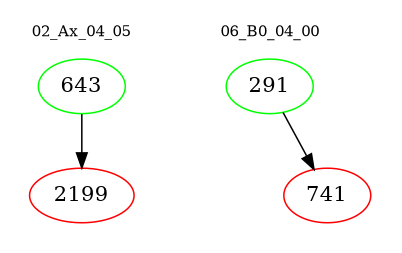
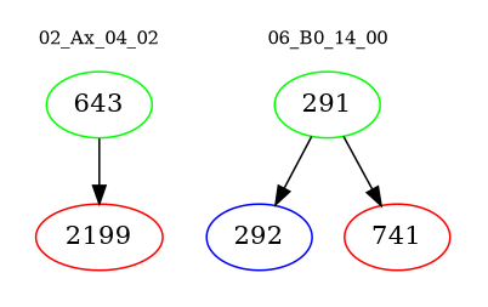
  digraph {
    node [color=green]
    edge [color=black]
    n1 [label=643]
    n2 [color=red label=2199]
    n3 [label=291]
+   n4 [color=blue label=292]
    n5 [color=red label=741]
    subgraph cluster_1 {
      color=white
      fontsize=10
-     label="02_Ax_04_05"
+     label="02_Ax_04_02"
      n1
      n2
    }
    subgraph cluster_2 {
      color=white
      fontsize=10
-     label="06_B0_04_00"
+     label="06_B0_14_00"
      n3
+     n4
      n5
    }
    n1 -> n2
+   n3 -> n4
    n3 -> n5
  }
